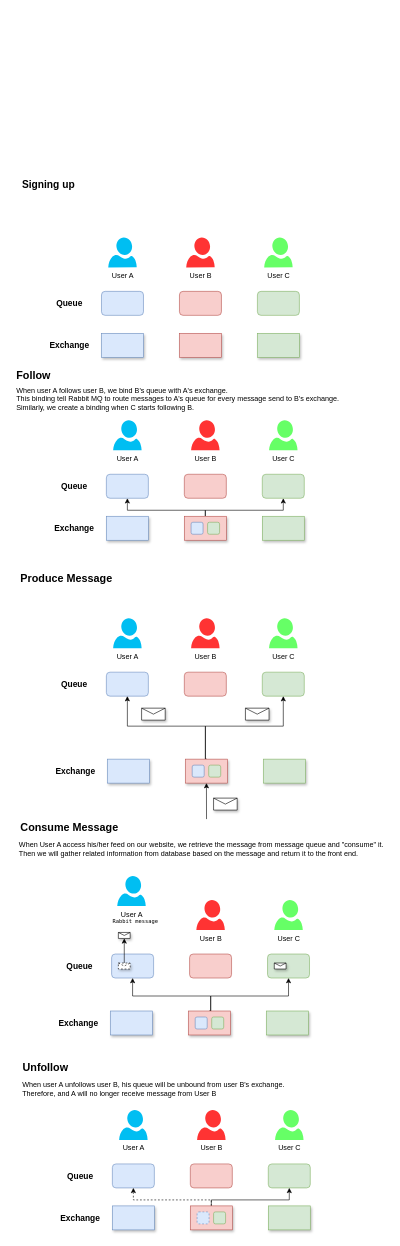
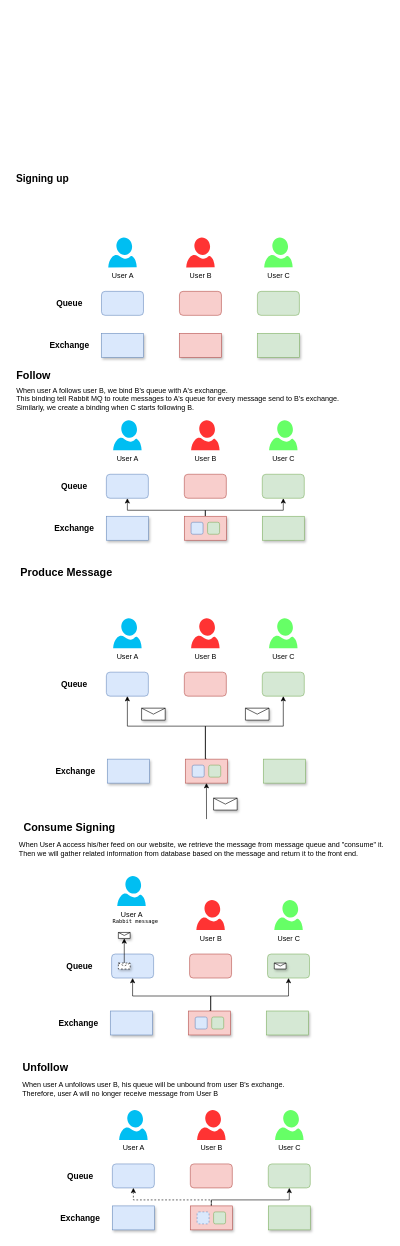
  <mxCell id="0" />
  <mxCell id="1" parent="0" />
  <mxCell id="2" value="" style="shape=image;verticalLabelPosition=bottom;labelBackgroundColor=#ffffff;verticalAlign=top;aspect=fixed;imageAspect=0;image=https://www.cloudamqp.com/img/blog/rabbitmq-beginners-updated.png;" vertex="1" parent="1"><mxGeometry x="20" y="20" width="526.32" height="250" as="geometry" /></mxCell>
  <mxCell id="3" value="User B" style="verticalLabelPosition=bottom;html=1;verticalAlign=top;align=center;strokeColor=none;shape=mxgraph.azure.user;fillColor=#FF3333;" vertex="1" parent="1"><mxGeometry x="310" y="395" width="47.5" height="50" as="geometry" /></mxCell>
  <mxCell id="4" value="User A" style="verticalLabelPosition=bottom;html=1;verticalAlign=top;align=center;strokeColor=none;fillColor=#00BEF2;shape=mxgraph.azure.user;" vertex="1" parent="1"><mxGeometry x="180" y="395" width="47.5" height="50" as="geometry" /></mxCell>
  <mxCell id="5" value="User C" style="verticalLabelPosition=bottom;html=1;verticalAlign=top;align=center;strokeColor=none;shape=mxgraph.azure.user;fillColor=#66FF66;" vertex="1" parent="1"><mxGeometry x="440" y="395" width="47.5" height="50" as="geometry" /></mxCell>
  <mxCell id="6" value="" style="rounded=1;whiteSpace=wrap;html=1;fillColor=#dae8fc;strokeColor=#6c8ebf;" vertex="1" parent="1"><mxGeometry x="168.75" y="485" width="70" height="40" as="geometry" /></mxCell>
  <mxCell id="7" value="" style="rounded=1;whiteSpace=wrap;html=1;fillColor=#f8cecc;strokeColor=#b85450;" vertex="1" parent="1"><mxGeometry x="298.75" y="485" width="70" height="40" as="geometry" /></mxCell>
  <mxCell id="8" value="" style="rounded=1;whiteSpace=wrap;html=1;fillColor=#d5e8d4;strokeColor=#82b366;" vertex="1" parent="1"><mxGeometry x="428.75" y="485" width="70" height="40" as="geometry" /></mxCell>
  <mxCell id="9" value="&lt;h3&gt;Queue&lt;/h3&gt;" style="text;html=1;align=center;verticalAlign=middle;resizable=0;points=[];autosize=1;" vertex="1" parent="1"><mxGeometry x="85" y="480" width="60" height="50" as="geometry" /></mxCell>
  <mxCell id="10" value="&lt;h3&gt;Exchange&lt;/h3&gt;" style="text;html=1;align=center;verticalAlign=middle;resizable=0;points=[];autosize=1;" vertex="1" parent="1"><mxGeometry x="75" y="550" width="80" height="50" as="geometry" /></mxCell>
  <mxCell id="11" value="" style="rounded=0;whiteSpace=wrap;html=1;fillColor=#dae8fc;shadow=1;sketch=0;glass=0;strokeWidth=1;strokeColor=#6c8ebf;" vertex="1" parent="1"><mxGeometry x="168.75" y="555" width="70" height="40" as="geometry" /></mxCell>
  <mxCell id="12" value="" style="rounded=0;whiteSpace=wrap;html=1;fillColor=#f8cecc;shadow=1;sketch=0;glass=0;strokeWidth=1;strokeColor=#b85450;" vertex="1" parent="1"><mxGeometry x="298.75" y="555" width="70" height="40" as="geometry" /></mxCell>
  <mxCell id="13" value="" style="rounded=0;whiteSpace=wrap;html=1;fillColor=#d5e8d4;shadow=1;sketch=0;glass=0;strokeWidth=1;strokeColor=#82b366;" vertex="1" parent="1"><mxGeometry x="428.75" y="555" width="70" height="40" as="geometry" /></mxCell>
- <mxCell id="14" value="&lt;h1&gt;&lt;font style=&quot;font-size: 17px&quot;&gt;Signing up&lt;/font&gt;&lt;/h1&gt;" style="text;html=1;align=center;verticalAlign=middle;resizable=0;points=[];autosize=1;" vertex="1" parent="1"><mxGeometry x="30" y="280" width="100" height="50" as="geometry" /></mxCell>
+ <mxCell id="14" value="&lt;h1&gt;&lt;font style=&quot;font-size: 17px&quot;&gt;Signing up&lt;/font&gt;&lt;/h1&gt;" style="text;html=1;align=center;verticalAlign=middle;resizable=0;points=[];autosize=1;" vertex="1" parent="1"><mxGeometry x="20" y="270" width="100" height="50" as="geometry" /></mxCell>
  <mxCell id="15" value="&lt;h2&gt;Follow&lt;/h2&gt;" style="text;html=1;align=center;verticalAlign=middle;resizable=0;points=[];autosize=1;" vertex="1" parent="1"><mxGeometry x="20" y="600" width="70" height="50" as="geometry" /></mxCell>
  <mxCell id="16" value="When user A follows user B, we bind B's queue with A's exchange. &lt;br&gt;This binding tell Rabbit MQ to route messages to A's queue for every message send to B's exchange.&lt;br&gt;Similarly, we create a binding when C starts following B." style="text;html=1;align=left;verticalAlign=middle;resizable=0;points=[];autosize=1;" vertex="1" parent="1"><mxGeometry x="25" y="640" width="550" height="50" as="geometry" /></mxCell>
  <mxCell id="17" value="User B" style="verticalLabelPosition=bottom;html=1;verticalAlign=top;align=center;strokeColor=none;shape=mxgraph.azure.user;fillColor=#FF3333;" vertex="1" parent="1"><mxGeometry x="318.13" y="700" width="47.5" height="50" as="geometry" /></mxCell>
  <mxCell id="18" value="User A" style="verticalLabelPosition=bottom;html=1;verticalAlign=top;align=center;strokeColor=none;fillColor=#00BEF2;shape=mxgraph.azure.user;" vertex="1" parent="1"><mxGeometry x="188.13" y="700" width="47.5" height="50" as="geometry" /></mxCell>
  <mxCell id="19" value="User C" style="verticalLabelPosition=bottom;html=1;verticalAlign=top;align=center;strokeColor=none;shape=mxgraph.azure.user;fillColor=#66FF66;" vertex="1" parent="1"><mxGeometry x="448.13" y="700" width="47.5" height="50" as="geometry" /></mxCell>
  <mxCell id="20" value="" style="rounded=1;whiteSpace=wrap;html=1;fillColor=#dae8fc;strokeColor=#6c8ebf;" vertex="1" parent="1"><mxGeometry x="176.88" y="790" width="70" height="40" as="geometry" /></mxCell>
  <mxCell id="21" value="" style="rounded=1;whiteSpace=wrap;html=1;fillColor=#f8cecc;strokeColor=#b85450;" vertex="1" parent="1"><mxGeometry x="306.88" y="790" width="70" height="40" as="geometry" /></mxCell>
  <mxCell id="22" value="" style="rounded=1;whiteSpace=wrap;html=1;fillColor=#d5e8d4;strokeColor=#82b366;" vertex="1" parent="1"><mxGeometry x="436.88" y="790" width="70" height="40" as="geometry" /></mxCell>
  <mxCell id="23" value="&lt;h3&gt;Queue&lt;/h3&gt;" style="text;html=1;align=center;verticalAlign=middle;resizable=0;points=[];autosize=1;" vertex="1" parent="1"><mxGeometry x="93.13" y="785" width="60" height="50" as="geometry" /></mxCell>
  <mxCell id="24" value="&lt;h3&gt;Exchange&lt;/h3&gt;" style="text;html=1;align=center;verticalAlign=middle;resizable=0;points=[];autosize=1;" vertex="1" parent="1"><mxGeometry x="83.13" y="855" width="80" height="50" as="geometry" /></mxCell>
  <mxCell id="25" value="" style="rounded=0;whiteSpace=wrap;html=1;fillColor=#dae8fc;shadow=1;sketch=0;glass=0;strokeWidth=1;strokeColor=#6c8ebf;" vertex="1" parent="1"><mxGeometry x="176.88" y="860" width="70" height="40" as="geometry" /></mxCell>
  <mxCell id="26" style="edgeStyle=orthogonalEdgeStyle;rounded=0;orthogonalLoop=1;jettySize=auto;html=1;exitX=0.5;exitY=0;exitDx=0;exitDy=0;entryX=0.5;entryY=1;entryDx=0;entryDy=0;" edge="1" parent="1" source="28" target="20"><mxGeometry relative="1" as="geometry"><Array as="points"><mxPoint x="342" y="850" /><mxPoint x="212" y="850" /></Array></mxGeometry></mxCell>
  <mxCell id="27" style="edgeStyle=orthogonalEdgeStyle;rounded=0;orthogonalLoop=1;jettySize=auto;html=1;exitX=0.5;exitY=0;exitDx=0;exitDy=0;entryX=0.5;entryY=1;entryDx=0;entryDy=0;" edge="1" parent="1" source="28" target="22"><mxGeometry relative="1" as="geometry"><Array as="points"><mxPoint x="342" y="850" /><mxPoint x="472" y="850" /></Array></mxGeometry></mxCell>
  <mxCell id="28" value="" style="rounded=0;whiteSpace=wrap;html=1;fillColor=#f8cecc;shadow=1;sketch=0;glass=0;strokeWidth=1;strokeColor=#b85450;" vertex="1" parent="1"><mxGeometry x="306.88" y="860" width="70" height="40" as="geometry" /></mxCell>
  <mxCell id="29" value="" style="rounded=0;whiteSpace=wrap;html=1;fillColor=#d5e8d4;shadow=1;sketch=0;glass=0;strokeWidth=1;strokeColor=#82b366;" vertex="1" parent="1"><mxGeometry x="436.88" y="860" width="70" height="40" as="geometry" /></mxCell>
  <mxCell id="30" value="" style="rounded=1;whiteSpace=wrap;html=1;fillColor=#dae8fc;strokeColor=#6c8ebf;" vertex="1" parent="1"><mxGeometry x="318.13" y="870" width="20" height="20" as="geometry" /></mxCell>
  <mxCell id="31" value="" style="rounded=1;whiteSpace=wrap;html=1;fillColor=#d5e8d4;strokeColor=#82b366;" vertex="1" parent="1"><mxGeometry x="345.63" y="870" width="20" height="20" as="geometry" /></mxCell>
  <mxCell id="32" value="User B" style="verticalLabelPosition=bottom;html=1;verticalAlign=top;align=center;strokeColor=none;shape=mxgraph.azure.user;fillColor=#FF3333;" vertex="1" parent="1"><mxGeometry x="318.13" y="1030" width="47.5" height="50" as="geometry" /></mxCell>
  <mxCell id="33" value="User A" style="verticalLabelPosition=bottom;html=1;verticalAlign=top;align=center;strokeColor=none;fillColor=#00BEF2;shape=mxgraph.azure.user;" vertex="1" parent="1"><mxGeometry x="188.13" y="1030" width="47.5" height="50" as="geometry" /></mxCell>
  <mxCell id="34" value="User C" style="verticalLabelPosition=bottom;html=1;verticalAlign=top;align=center;strokeColor=none;shape=mxgraph.azure.user;fillColor=#66FF66;" vertex="1" parent="1"><mxGeometry x="448.13" y="1030" width="47.5" height="50" as="geometry" /></mxCell>
  <mxCell id="35" value="" style="rounded=1;whiteSpace=wrap;html=1;fillColor=#dae8fc;strokeColor=#6c8ebf;" vertex="1" parent="1"><mxGeometry x="176.88" y="1120" width="70" height="40" as="geometry" /></mxCell>
  <mxCell id="36" value="" style="rounded=1;whiteSpace=wrap;html=1;fillColor=#f8cecc;strokeColor=#b85450;" vertex="1" parent="1"><mxGeometry x="306.88" y="1120" width="70" height="40" as="geometry" /></mxCell>
  <mxCell id="37" value="" style="rounded=1;whiteSpace=wrap;html=1;fillColor=#d5e8d4;strokeColor=#82b366;" vertex="1" parent="1"><mxGeometry x="436.88" y="1120" width="70" height="40" as="geometry" /></mxCell>
  <mxCell id="38" value="&lt;h3&gt;Queue&lt;/h3&gt;" style="text;html=1;align=center;verticalAlign=middle;resizable=0;points=[];autosize=1;" vertex="1" parent="1"><mxGeometry x="93.13" y="1115" width="60" height="50" as="geometry" /></mxCell>
  <mxCell id="39" value="&lt;h3&gt;Exchange&lt;/h3&gt;" style="text;html=1;align=center;verticalAlign=middle;resizable=0;points=[];autosize=1;" vertex="1" parent="1"><mxGeometry x="85" y="1260" width="80" height="50" as="geometry" /></mxCell>
  <mxCell id="40" value="" style="rounded=0;whiteSpace=wrap;html=1;fillColor=#dae8fc;shadow=1;sketch=0;glass=0;strokeWidth=1;strokeColor=#6c8ebf;" vertex="1" parent="1"><mxGeometry x="178.75" y="1265" width="70" height="40" as="geometry" /></mxCell>
  <mxCell id="41" style="edgeStyle=orthogonalEdgeStyle;rounded=0;orthogonalLoop=1;jettySize=auto;html=1;exitX=0.5;exitY=0;exitDx=0;exitDy=0;entryX=0.5;entryY=1;entryDx=0;entryDy=0;" edge="1" source="43" target="35" parent="1"><mxGeometry relative="1" as="geometry"><Array as="points"><mxPoint x="342" y="1265" /><mxPoint x="342" y="1210" /><mxPoint x="212" y="1210" /></Array></mxGeometry></mxCell>
  <mxCell id="42" style="edgeStyle=orthogonalEdgeStyle;rounded=0;orthogonalLoop=1;jettySize=auto;html=1;exitX=0.5;exitY=0;exitDx=0;exitDy=0;entryX=0.5;entryY=1;entryDx=0;entryDy=0;" edge="1" source="43" target="37" parent="1"><mxGeometry relative="1" as="geometry"><Array as="points"><mxPoint x="342" y="1265" /><mxPoint x="342" y="1210" /><mxPoint x="472" y="1210" /></Array></mxGeometry></mxCell>
  <mxCell id="43" value="" style="rounded=0;whiteSpace=wrap;html=1;fillColor=#f8cecc;shadow=1;sketch=0;glass=0;strokeWidth=1;strokeColor=#b85450;" vertex="1" parent="1"><mxGeometry x="308.75" y="1265" width="70" height="40" as="geometry" /></mxCell>
  <mxCell id="44" value="" style="rounded=0;whiteSpace=wrap;html=1;fillColor=#d5e8d4;shadow=1;sketch=0;glass=0;strokeWidth=1;strokeColor=#82b366;" vertex="1" parent="1"><mxGeometry x="438.75" y="1265" width="70" height="40" as="geometry" /></mxCell>
  <mxCell id="45" value="" style="rounded=1;whiteSpace=wrap;html=1;fillColor=#dae8fc;strokeColor=#6c8ebf;" vertex="1" parent="1"><mxGeometry x="320" y="1275" width="20" height="20" as="geometry" /></mxCell>
  <mxCell id="46" value="" style="rounded=1;whiteSpace=wrap;html=1;fillColor=#d5e8d4;strokeColor=#82b366;" vertex="1" parent="1"><mxGeometry x="347.5" y="1275" width="20" height="20" as="geometry" /></mxCell>
- <mxCell id="47" value="&lt;h2&gt;Produce Message&lt;/h2&gt;" style="text;html=1;align=center;verticalAlign=middle;resizable=0;points=[];autosize=1;" vertex="1" parent="1"><mxGeometry x="25" y="939" width="170" height="50" as="geometry" /></mxCell>
+ <mxCell id="47" value="&lt;h2&gt;Produce Message&lt;/h2&gt;" style="text;html=1;align=center;verticalAlign=middle;resizable=0;points=[];autosize=1;" vertex="1" parent="1"><mxGeometry x="25" y="929" width="170" height="50" as="geometry" /></mxCell>
  <mxCell id="48" value="" style="endArrow=classic;html=1;entryX=0.5;entryY=1;entryDx=0;entryDy=0;" edge="1" parent="1" target="43"><mxGeometry width="50" height="50" relative="1" as="geometry"><mxPoint x="343.87" y="1365" as="sourcePoint" /><mxPoint x="396.87" y="1375" as="targetPoint" /></mxGeometry></mxCell>
  <mxCell id="49" value="&lt;span style=&quot;text-align: center&quot;&gt;&lt;br&gt;&lt;br&gt;&lt;/span&gt;" style="shape=message;html=1;whiteSpace=wrap;html=1;outlineConnect=0;rounded=0;shadow=1;glass=0;sketch=0;strokeWidth=1;align=left;" vertex="1" parent="1"><mxGeometry x="355.63" y="1330" width="39.37" height="20" as="geometry" /></mxCell>
  <mxCell id="50" value="&lt;span style=&quot;text-align: center&quot;&gt;&lt;br&gt;&lt;br&gt;&lt;/span&gt;" style="shape=message;html=1;whiteSpace=wrap;html=1;outlineConnect=0;rounded=0;shadow=1;glass=0;sketch=0;strokeWidth=1;align=left;" vertex="1" parent="1"><mxGeometry x="408.76" y="1180" width="39.37" height="20" as="geometry" /></mxCell>
  <mxCell id="51" value="&lt;span style=&quot;text-align: center&quot;&gt;&lt;br&gt;&lt;br&gt;&lt;/span&gt;" style="shape=message;html=1;whiteSpace=wrap;html=1;outlineConnect=0;rounded=0;shadow=1;glass=0;sketch=0;strokeWidth=1;align=left;" vertex="1" parent="1"><mxGeometry x="235.63" y="1180" width="39.37" height="20" as="geometry" /></mxCell>
- <mxCell id="52" value="&lt;h2&gt;Consume Message&lt;/h2&gt;" style="text;html=1;align=center;verticalAlign=middle;resizable=0;points=[];autosize=1;" vertex="1" parent="1"><mxGeometry x="25" y="1355" width="180" height="50" as="geometry" /></mxCell>
+ <mxCell id="52" value="&lt;h2&gt;Consume Signing&lt;/h2&gt;" style="text;html=1;align=center;verticalAlign=middle;resizable=0;points=[];autosize=1;" vertex="1" parent="1"><mxGeometry x="25" y="1355" width="180" height="50" as="geometry" /></mxCell>
  <mxCell id="53" value="User B" style="verticalLabelPosition=bottom;html=1;verticalAlign=top;align=center;strokeColor=none;shape=mxgraph.azure.user;fillColor=#FF3333;" vertex="1" parent="1"><mxGeometry x="326.88" y="1500" width="47.5" height="50" as="geometry" /></mxCell>
  <mxCell id="54" value="User A" style="verticalLabelPosition=bottom;html=1;verticalAlign=top;align=center;strokeColor=none;fillColor=#00BEF2;shape=mxgraph.azure.user;" vertex="1" parent="1"><mxGeometry x="195" y="1460" width="47.5" height="50" as="geometry" /></mxCell>
  <mxCell id="55" value="User C" style="verticalLabelPosition=bottom;html=1;verticalAlign=top;align=center;strokeColor=none;shape=mxgraph.azure.user;fillColor=#66FF66;" vertex="1" parent="1"><mxGeometry x="456.88" y="1500" width="47.5" height="50" as="geometry" /></mxCell>
  <mxCell id="56" value="" style="rounded=1;whiteSpace=wrap;html=1;fillColor=#dae8fc;strokeColor=#6c8ebf;" vertex="1" parent="1"><mxGeometry x="185.63" y="1590" width="70" height="40" as="geometry" /></mxCell>
  <mxCell id="57" value="" style="rounded=1;whiteSpace=wrap;html=1;fillColor=#f8cecc;strokeColor=#b85450;" vertex="1" parent="1"><mxGeometry x="315.63" y="1590" width="70" height="40" as="geometry" /></mxCell>
  <mxCell id="58" value="" style="rounded=1;whiteSpace=wrap;html=1;fillColor=#d5e8d4;strokeColor=#82b366;" vertex="1" parent="1"><mxGeometry x="445.63" y="1590" width="70" height="40" as="geometry" /></mxCell>
  <mxCell id="59" value="&lt;h3&gt;Queue&lt;/h3&gt;" style="text;html=1;align=center;verticalAlign=middle;resizable=0;points=[];autosize=1;" vertex="1" parent="1"><mxGeometry x="101.88" y="1585" width="60" height="50" as="geometry" /></mxCell>
  <mxCell id="60" value="&lt;h3&gt;Exchange&lt;/h3&gt;" style="text;html=1;align=center;verticalAlign=middle;resizable=0;points=[];autosize=1;" vertex="1" parent="1"><mxGeometry x="90" y="1680" width="80" height="50" as="geometry" /></mxCell>
  <mxCell id="61" value="" style="rounded=0;whiteSpace=wrap;html=1;fillColor=#dae8fc;shadow=1;sketch=0;glass=0;strokeWidth=1;strokeColor=#6c8ebf;" vertex="1" parent="1"><mxGeometry x="183.75" y="1685" width="70" height="40" as="geometry" /></mxCell>
  <mxCell id="62" style="edgeStyle=orthogonalEdgeStyle;rounded=0;orthogonalLoop=1;jettySize=auto;html=1;exitX=0.5;exitY=0;exitDx=0;exitDy=0;entryX=0.5;entryY=1;entryDx=0;entryDy=0;" edge="1" source="64" target="56" parent="1"><mxGeometry relative="1" as="geometry"><Array as="points"><mxPoint x="350.75" y="1660" /><mxPoint x="220.75" y="1660" /></Array></mxGeometry></mxCell>
  <mxCell id="63" style="edgeStyle=orthogonalEdgeStyle;rounded=0;orthogonalLoop=1;jettySize=auto;html=1;exitX=0.5;exitY=0;exitDx=0;exitDy=0;entryX=0.5;entryY=1;entryDx=0;entryDy=0;" edge="1" source="64" target="58" parent="1"><mxGeometry relative="1" as="geometry"><Array as="points"><mxPoint x="350.75" y="1660" /><mxPoint x="480.75" y="1660" /></Array></mxGeometry></mxCell>
  <mxCell id="64" value="" style="rounded=0;whiteSpace=wrap;html=1;fillColor=#f8cecc;shadow=1;sketch=0;glass=0;strokeWidth=1;strokeColor=#b85450;" vertex="1" parent="1"><mxGeometry x="313.75" y="1685" width="70" height="40" as="geometry" /></mxCell>
  <mxCell id="65" value="" style="rounded=0;whiteSpace=wrap;html=1;fillColor=#d5e8d4;shadow=1;sketch=0;glass=0;strokeWidth=1;strokeColor=#82b366;" vertex="1" parent="1"><mxGeometry x="443.75" y="1685" width="70" height="40" as="geometry" /></mxCell>
  <mxCell id="66" value="" style="rounded=1;whiteSpace=wrap;html=1;fillColor=#dae8fc;strokeColor=#6c8ebf;" vertex="1" parent="1"><mxGeometry x="325" y="1695" width="20" height="20" as="geometry" /></mxCell>
  <mxCell id="67" value="" style="rounded=1;whiteSpace=wrap;html=1;fillColor=#d5e8d4;strokeColor=#82b366;" vertex="1" parent="1"><mxGeometry x="352.5" y="1695" width="20" height="20" as="geometry" /></mxCell>
  <mxCell id="68" value="&lt;span style=&quot;text-align: center&quot;&gt;&lt;br&gt;&lt;br&gt;&lt;/span&gt;" style="shape=message;html=1;whiteSpace=wrap;html=1;outlineConnect=0;rounded=0;shadow=1;glass=0;sketch=0;strokeWidth=1;align=left;" vertex="1" parent="1"><mxGeometry x="456.88" y="1605" width="19.68" height="10" as="geometry" /></mxCell>
  <mxCell id="69" style="edgeStyle=orthogonalEdgeStyle;rounded=0;orthogonalLoop=1;jettySize=auto;html=1;exitX=0.5;exitY=0;exitDx=0;exitDy=0;entryX=0.5;entryY=1;entryDx=0;entryDy=0;" edge="1" parent="1" source="70" target="72"><mxGeometry relative="1" as="geometry" /></mxCell>
  <mxCell id="70" value="&lt;span style=&quot;text-align: center&quot;&gt;&lt;br&gt;&lt;br&gt;&lt;/span&gt;" style="shape=message;html=1;whiteSpace=wrap;html=1;outlineConnect=0;rounded=0;shadow=1;glass=0;sketch=0;strokeWidth=1;align=left;dashed=1;" vertex="1" parent="1"><mxGeometry x="196.88" y="1605" width="19.68" height="10" as="geometry" /></mxCell>
  <mxCell id="71" value="When User A access his/her feed on our website, we retrieve the message from message queue and &quot;consume&quot; it.&lt;br&gt;&lt;div style=&quot;text-align: left&quot;&gt;&lt;span&gt;Then we will gather related information from database based on the message and return it to the front end.&lt;/span&gt;&lt;/div&gt;" style="text;html=1;align=center;verticalAlign=middle;resizable=0;points=[];autosize=1;" vertex="1" parent="1"><mxGeometry x="25" y="1400" width="620" height="30" as="geometry" /></mxCell>
  <mxCell id="72" value="&lt;span style=&quot;text-align: center&quot;&gt;&lt;br&gt;&lt;br&gt;&lt;/span&gt;" style="shape=message;html=1;whiteSpace=wrap;html=1;outlineConnect=0;rounded=0;shadow=1;glass=0;sketch=0;strokeWidth=1;align=left;" vertex="1" parent="1"><mxGeometry x="196.88" y="1554" width="19.68" height="10" as="geometry" /></mxCell>
  <mxCell id="73" value="&lt;pre&gt;&lt;font style=&quot;font-size: 9px&quot;&gt;Rabbit message&lt;/font&gt;&lt;/pre&gt;" style="text;html=1;align=center;verticalAlign=middle;resizable=0;points=[];autosize=1;" vertex="1" parent="1"><mxGeometry x="175" y="1514" width="100" height="40" as="geometry" /></mxCell>
- <mxCell id="74" value="When user A unfollows user B, his queue will be unbound from user B's exchange. &lt;br&gt;Therefore, and A will no longer receive message from User B" style="text;html=1;align=left;verticalAlign=middle;resizable=0;points=[];autosize=1;" vertex="1" parent="1"><mxGeometry x="35" y="1800" width="450" height="30" as="geometry" /></mxCell>
+ <mxCell id="74" value="When user A unfollows user B, his queue will be unbound from user B's exchange. &lt;br&gt;Therefore, user A will no longer receive message from User B" style="text;html=1;align=left;verticalAlign=middle;resizable=0;points=[];autosize=1;" vertex="1" parent="1"><mxGeometry x="35" y="1800" width="450" height="30" as="geometry" /></mxCell>
  <mxCell id="75" value="User B" style="verticalLabelPosition=bottom;html=1;verticalAlign=top;align=center;strokeColor=none;shape=mxgraph.azure.user;fillColor=#FF3333;" vertex="1" parent="1"><mxGeometry x="328.13" y="1850" width="47.5" height="50" as="geometry" /></mxCell>
  <mxCell id="76" value="User A" style="verticalLabelPosition=bottom;html=1;verticalAlign=top;align=center;strokeColor=none;fillColor=#00BEF2;shape=mxgraph.azure.user;" vertex="1" parent="1"><mxGeometry x="198.13" y="1850" width="47.5" height="50" as="geometry" /></mxCell>
  <mxCell id="77" value="User C" style="verticalLabelPosition=bottom;html=1;verticalAlign=top;align=center;strokeColor=none;shape=mxgraph.azure.user;fillColor=#66FF66;" vertex="1" parent="1"><mxGeometry x="458.13" y="1850" width="47.5" height="50" as="geometry" /></mxCell>
  <mxCell id="78" value="" style="rounded=1;whiteSpace=wrap;html=1;fillColor=#dae8fc;strokeColor=#6c8ebf;" vertex="1" parent="1"><mxGeometry x="186.88" y="1940" width="70" height="40" as="geometry" /></mxCell>
  <mxCell id="79" value="" style="rounded=1;whiteSpace=wrap;html=1;fillColor=#f8cecc;strokeColor=#b85450;" vertex="1" parent="1"><mxGeometry x="316.88" y="1940" width="70" height="40" as="geometry" /></mxCell>
  <mxCell id="80" value="" style="rounded=1;whiteSpace=wrap;html=1;fillColor=#d5e8d4;strokeColor=#82b366;" vertex="1" parent="1"><mxGeometry x="446.88" y="1940" width="70" height="40" as="geometry" /></mxCell>
  <mxCell id="81" value="&lt;h3&gt;Queue&lt;/h3&gt;" style="text;html=1;align=center;verticalAlign=middle;resizable=0;points=[];autosize=1;" vertex="1" parent="1"><mxGeometry x="103.13" y="1935" width="60" height="50" as="geometry" /></mxCell>
  <mxCell id="82" value="&lt;h3&gt;Exchange&lt;/h3&gt;" style="text;html=1;align=center;verticalAlign=middle;resizable=0;points=[];autosize=1;" vertex="1" parent="1"><mxGeometry x="93.13" y="2005" width="80" height="50" as="geometry" /></mxCell>
  <mxCell id="83" value="" style="rounded=0;whiteSpace=wrap;html=1;fillColor=#dae8fc;shadow=1;sketch=0;glass=0;strokeWidth=1;strokeColor=#6c8ebf;" vertex="1" parent="1"><mxGeometry x="186.88" y="2010" width="70" height="40" as="geometry" /></mxCell>
  <mxCell id="84" style="edgeStyle=orthogonalEdgeStyle;rounded=0;orthogonalLoop=1;jettySize=auto;html=1;exitX=0.5;exitY=0;exitDx=0;exitDy=0;entryX=0.5;entryY=1;entryDx=0;entryDy=0;dashed=1;" edge="1" parent="1" source="86" target="78"><mxGeometry relative="1" as="geometry"><Array as="points"><mxPoint x="352" y="2000" /><mxPoint x="222" y="2000" /></Array></mxGeometry></mxCell>
  <mxCell id="85" style="edgeStyle=orthogonalEdgeStyle;rounded=0;orthogonalLoop=1;jettySize=auto;html=1;exitX=0.5;exitY=0;exitDx=0;exitDy=0;entryX=0.5;entryY=1;entryDx=0;entryDy=0;" edge="1" parent="1" source="86" target="80"><mxGeometry relative="1" as="geometry"><Array as="points"><mxPoint x="352" y="2000" /><mxPoint x="482" y="2000" /></Array></mxGeometry></mxCell>
  <mxCell id="86" value="" style="rounded=0;whiteSpace=wrap;html=1;fillColor=#f8cecc;shadow=1;sketch=0;glass=0;strokeWidth=1;strokeColor=#b85450;" vertex="1" parent="1"><mxGeometry x="316.88" y="2010" width="70" height="40" as="geometry" /></mxCell>
  <mxCell id="87" value="" style="rounded=0;whiteSpace=wrap;html=1;fillColor=#d5e8d4;shadow=1;sketch=0;glass=0;strokeWidth=1;strokeColor=#82b366;" vertex="1" parent="1"><mxGeometry x="446.88" y="2010" width="70" height="40" as="geometry" /></mxCell>
  <mxCell id="88" value="" style="rounded=1;whiteSpace=wrap;html=1;fillColor=#dae8fc;strokeColor=#6c8ebf;dashed=1;" vertex="1" parent="1"><mxGeometry x="328.13" y="2020" width="20" height="20" as="geometry" /></mxCell>
  <mxCell id="89" value="" style="rounded=1;whiteSpace=wrap;html=1;fillColor=#d5e8d4;strokeColor=#82b366;" vertex="1" parent="1"><mxGeometry x="355.63" y="2020" width="20" height="20" as="geometry" /></mxCell>
  <mxCell id="90" value="&lt;h2&gt;Unfollow&lt;/h2&gt;" style="text;html=1;align=center;verticalAlign=middle;resizable=0;points=[];autosize=1;" vertex="1" parent="1"><mxGeometry x="30" y="1755" width="90" height="50" as="geometry" /></mxCell>
